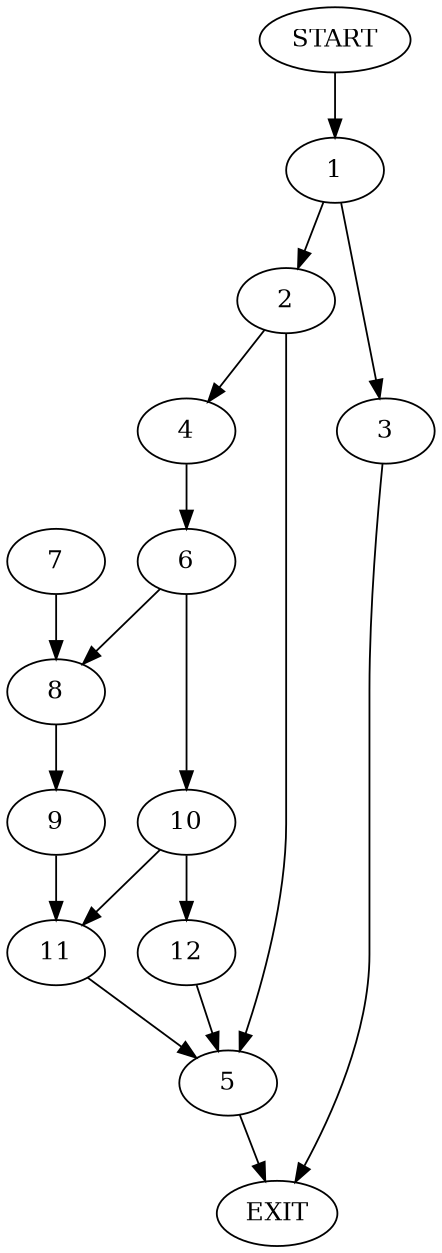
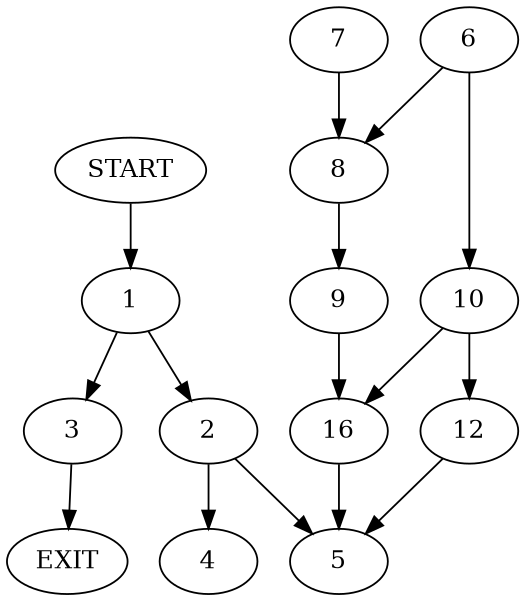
  digraph {
    n1 [label=START]
    1
    2
    3
    n5 [label=EXIT]
    4
    5
    6
    8
    10
    7
    9
-   11
+   11 [label=16]
    12
    n1 -> 1
    1 -> 2
    1 -> 3
    2 -> 4
    2 -> 5
    3 -> n5
-   4 -> 6
-   5 -> n5
    6 -> 8
    6 -> 10
    8 -> 9
    10 -> 11
    10 -> 12
    7 -> 8
    9 -> 11
    11 -> 5
    12 -> 5
  }
